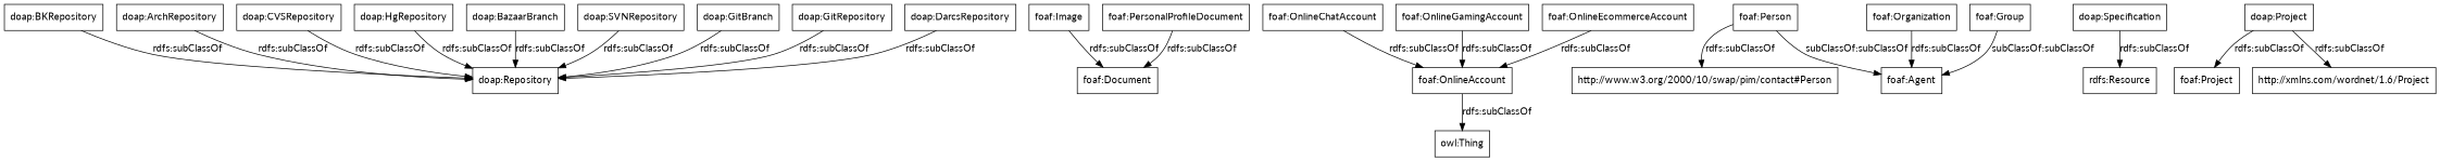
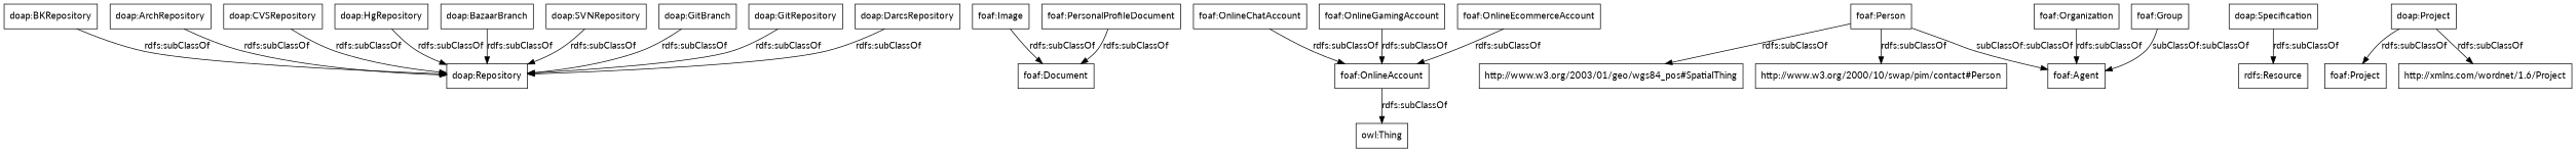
  digraph {
    fontname=Lato
    rankdir=TB
    node [color=black fontname=Lato shape=rectangle]
    edge [fontname=Lato]
    "doap:BKRepository"
    "doap:Repository"
    "doap:ArchRepository"
    "doap:CVSRepository"
    "foaf:Image"
    "foaf:Document"
    "foaf:OnlineAccount"
    "owl:Thing"
    "foaf:Person"
    "foaf:Agent"
+   "http://www.w3.org/2003/01/geo/wgs84_pos#SpatialThing"
    "http://www.w3.org/2000/10/swap/pim/contact#Person"
    "foaf:PersonalProfileDocument"
    "foaf:OnlineChatAccount"
    "foaf:OnlineGamingAccount"
    "foaf:Organization"
    "foaf:Group"
    "foaf:OnlineEcommerceAccount"
    "doap:HgRepository"
    "doap:BazaarBranch"
    "doap:SVNRepository"
    "doap:Specification"
    "rdfs:Resource"
    "doap:GitBranch"
    "doap:Project"
    "foaf:Project"
    "http://xmlns.com/wordnet/1.6/Project"
    "doap:GitRepository"
    "doap:DarcsRepository"
    "doap:BKRepository" -> "doap:Repository" [label="rdfs:subClassOf"]
    "doap:ArchRepository" -> "doap:Repository" [label="rdfs:subClassOf"]
    "doap:CVSRepository" -> "doap:Repository" [label="rdfs:subClassOf"]
    "foaf:Image" -> "foaf:Document" [label="rdfs:subClassOf"]
    "foaf:OnlineAccount" -> "owl:Thing" [label="rdfs:subClassOf"]
    "foaf:Person" -> "foaf:Agent" [label="subClassOf:subClassOf"]
+   "foaf:Person" -> "http://www.w3.org/2003/01/geo/wgs84_pos#SpatialThing" [label="rdfs:subClassOf"]
    "foaf:Person" -> "http://www.w3.org/2000/10/swap/pim/contact#Person" [label="rdfs:subClassOf"]
    "foaf:PersonalProfileDocument" -> "foaf:Document" [label="rdfs:subClassOf"]
    "foaf:OnlineChatAccount" -> "foaf:OnlineAccount" [label="rdfs:subClassOf"]
    "foaf:OnlineGamingAccount" -> "foaf:OnlineAccount" [label="rdfs:subClassOf"]
    "foaf:Organization" -> "foaf:Agent" [label="rdfs:subClassOf"]
    "foaf:Group" -> "foaf:Agent" [label="subClassOf:subClassOf"]
    "foaf:OnlineEcommerceAccount" -> "foaf:OnlineAccount" [label="rdfs:subClassOf"]
    "doap:HgRepository" -> "doap:Repository" [label="rdfs:subClassOf"]
    "doap:BazaarBranch" -> "doap:Repository" [label="rdfs:subClassOf"]
    "doap:SVNRepository" -> "doap:Repository" [label="rdfs:subClassOf"]
    "doap:Specification" -> "rdfs:Resource" [label="rdfs:subClassOf"]
    "doap:GitBranch" -> "doap:Repository" [label="rdfs:subClassOf"]
    "doap:Project" -> "foaf:Project" [label="rdfs:subClassOf"]
    "doap:Project" -> "http://xmlns.com/wordnet/1.6/Project" [label="rdfs:subClassOf"]
    "doap:GitRepository" -> "doap:Repository" [label="rdfs:subClassOf"]
    "doap:DarcsRepository" -> "doap:Repository" [label="rdfs:subClassOf"]
  }
